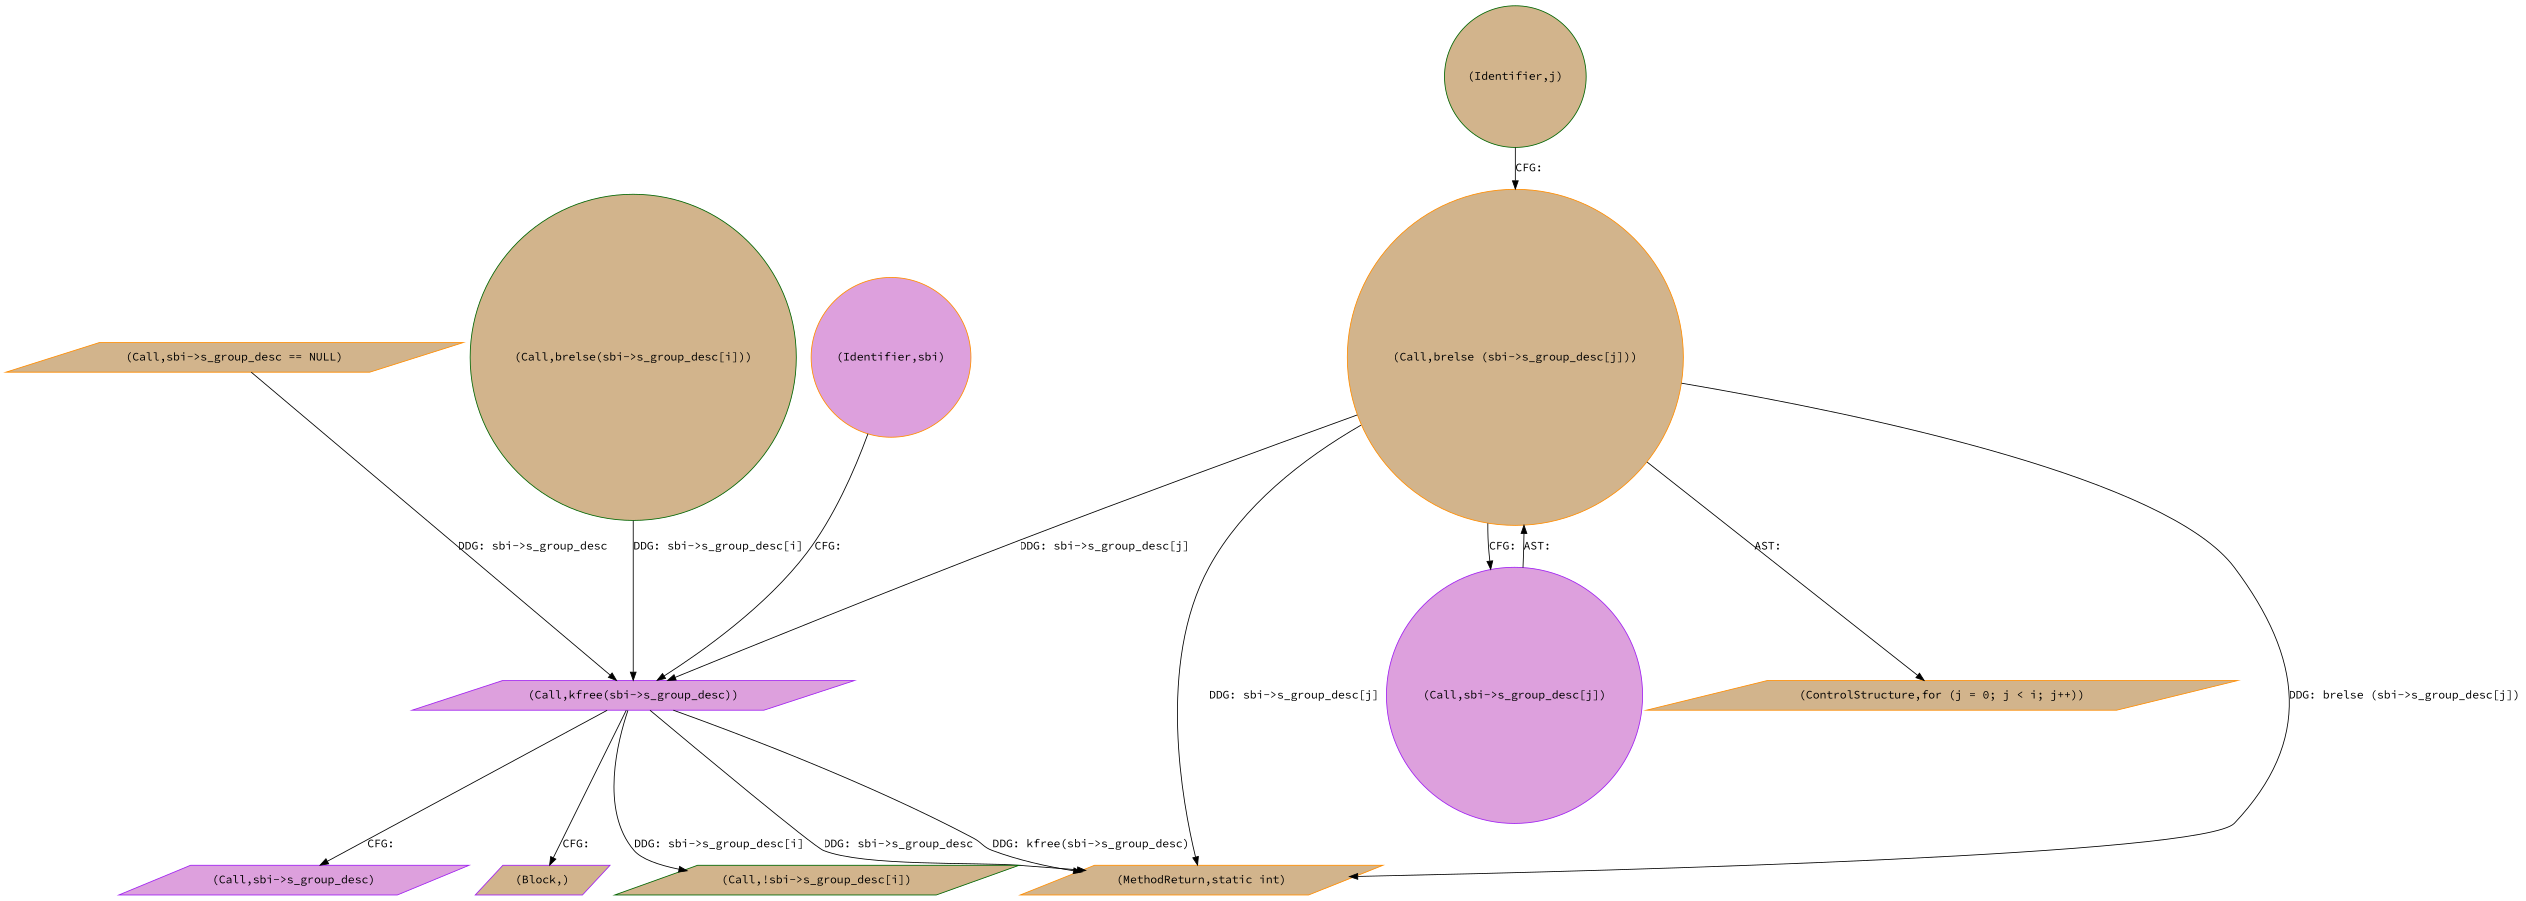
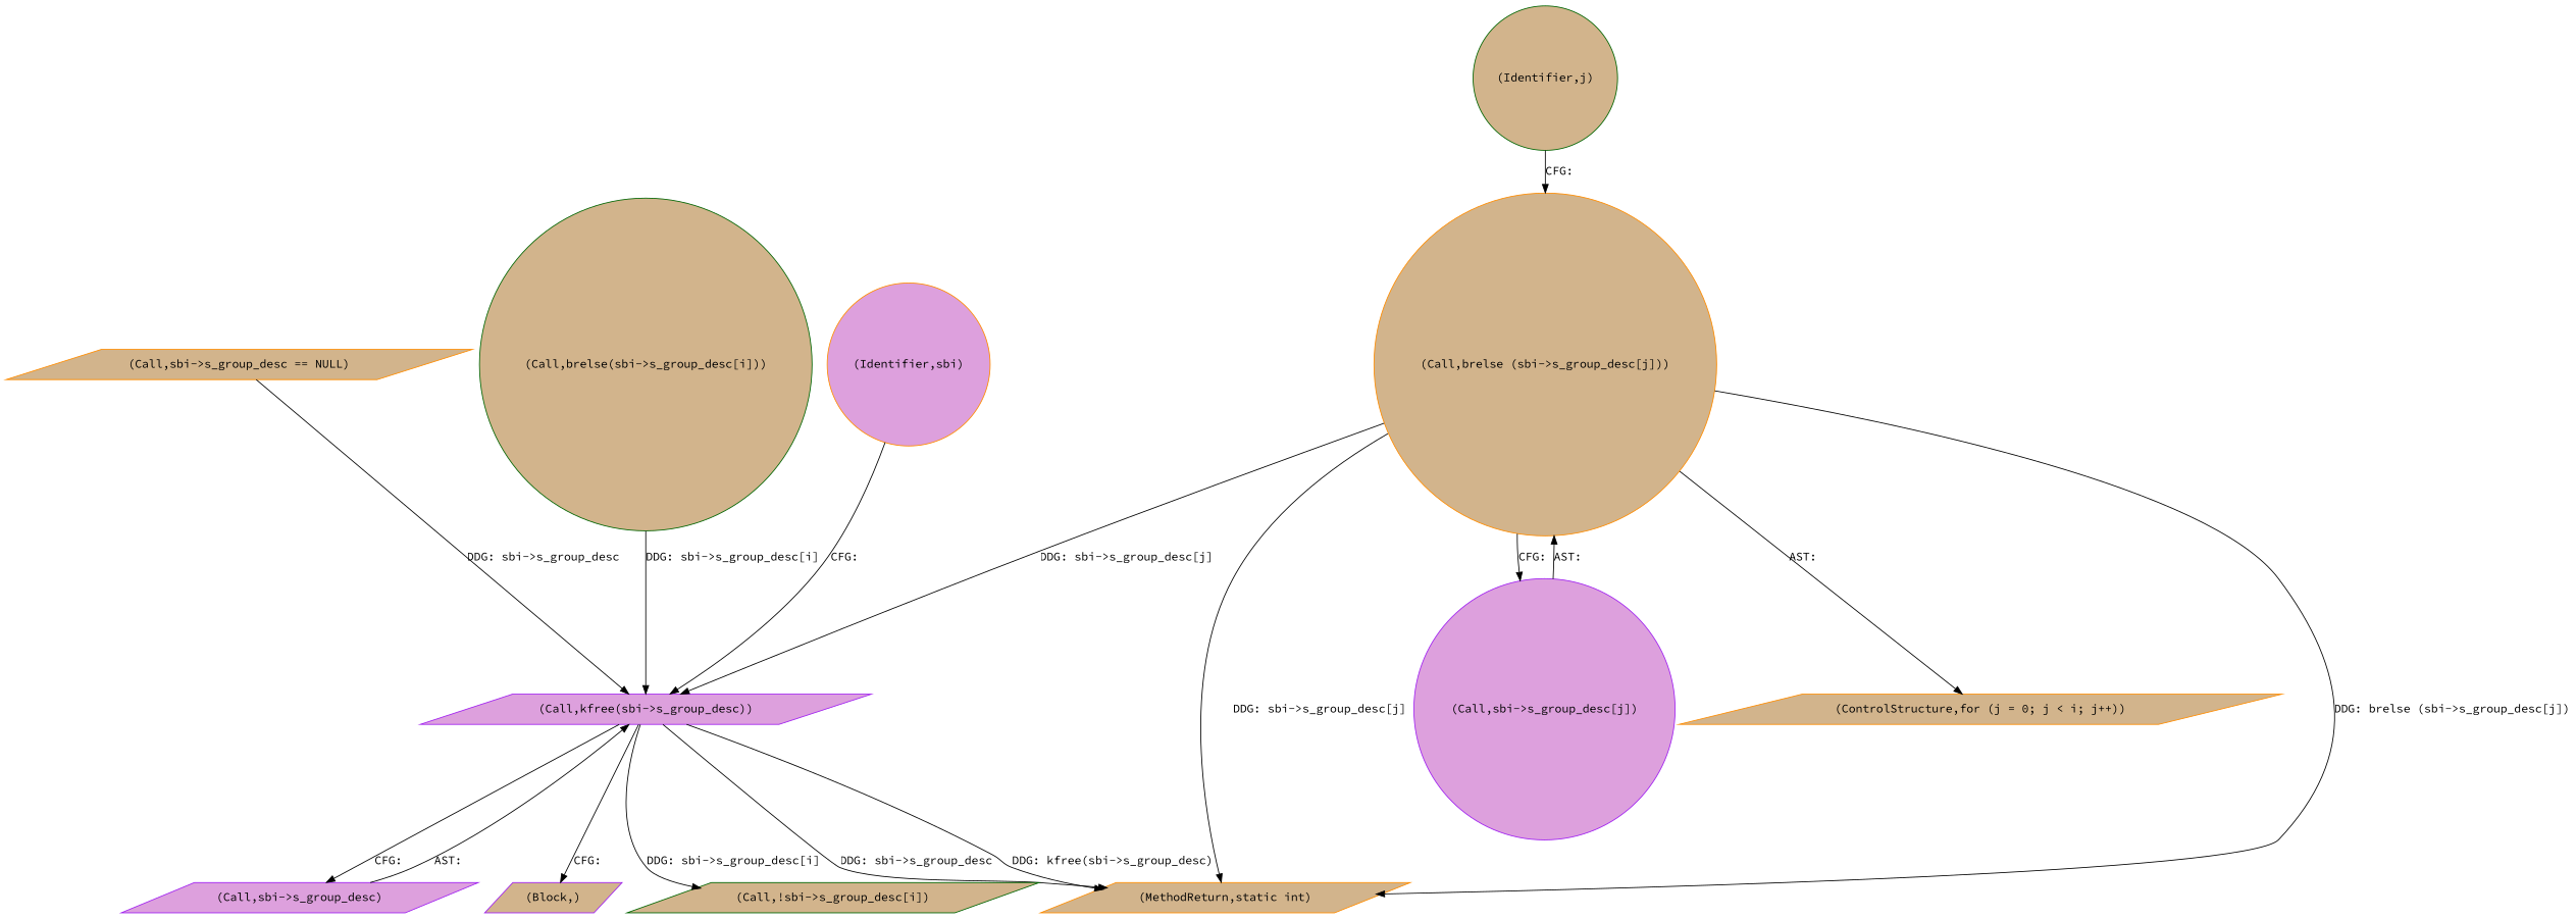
  digraph {
    fontname="Source Code Pro"
    node [color=darkorange fillcolor=tan fontname="Source Code Pro" shape=parallelogram style=filled]
    edge [fontname="Source Code Pro"]
    n1 [label="(Call,brelse (sbi->s_group_desc[j]))" shape=circle]
    n2 [color=purple fillcolor=plum label="(Call,kfree(sbi->s_group_desc))"]
    n3 [label="(ControlStructure,for (j = 0; j < i; j++))"]
    n4 [label="(MethodReturn,static int)"]
    n5 [color=purple fillcolor=plum label="(Call,sbi->s_group_desc[j])" shape=circle]
    n6 [color=purple fillcolor=plum label="(Call,sbi->s_group_desc)"]
    n7 [color=purple label="(Block,)"]
    n8 [color=darkgreen label="(Call,!sbi->s_group_desc[i])"]
    n9 [label="(Call,sbi->s_group_desc == NULL)"]
    n10 [color=darkgreen label="(Call,brelse(sbi->s_group_desc[i]))" shape=circle]
    n11 [fillcolor=plum label="(Identifier,sbi)" shape=circle]
    n12 [color=darkgreen label="(Identifier,j)" shape=circle]
    n1 -> n2 [label="DDG: sbi->s_group_desc[j]"]
    n1 -> n3 [label="AST: "]
    n1 -> n4 [label="DDG: brelse (sbi->s_group_desc[j])"]
    n1 -> n4 [label="DDG: sbi->s_group_desc[j]"]
    n1 -> n5 [label="CFG: "]
    n2 -> n4 [label="DDG: sbi->s_group_desc"]
    n2 -> n4 [label="DDG: kfree(sbi->s_group_desc)"]
    n2 -> n6 [label="CFG: "]
    n2 -> n7 [label="CFG: "]
    n2 -> n8 [label="DDG: sbi->s_group_desc[i]"]
    n5 -> n1 [label="AST: "]
+   n6 -> n2 [label="AST: "]
    n9 -> n2 [label="DDG: sbi->s_group_desc"]
    n10 -> n2 [label="DDG: sbi->s_group_desc[i]"]
    n11 -> n2 [label="CFG: "]
    n12 -> n1 [label="CFG: "]
  }
